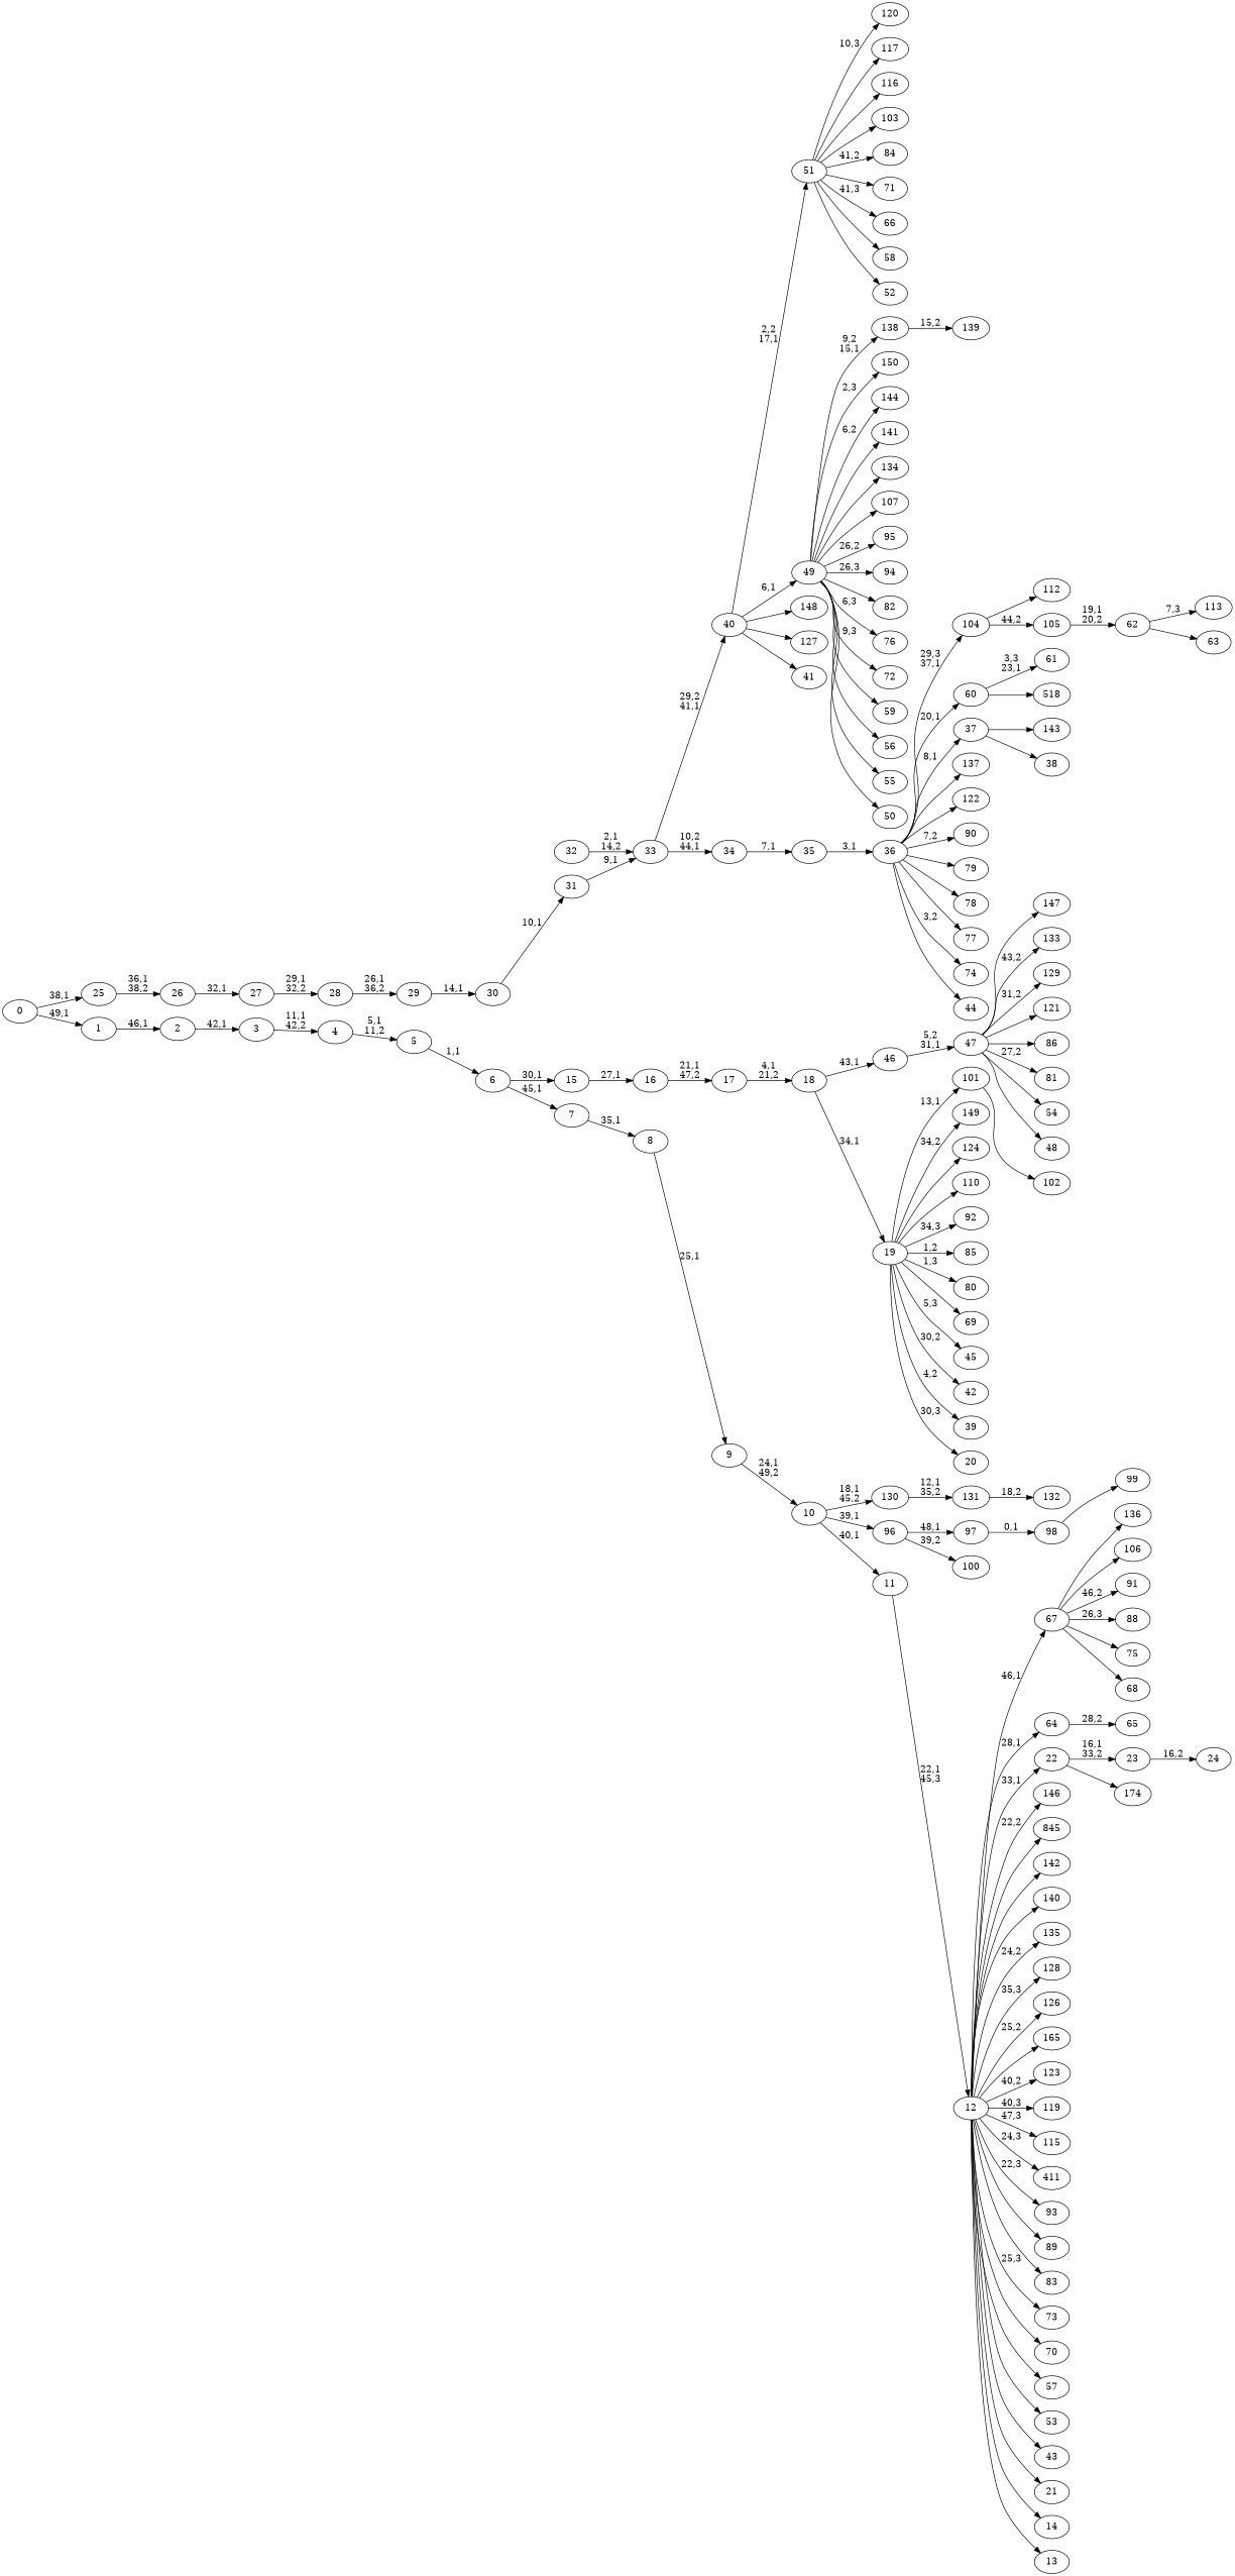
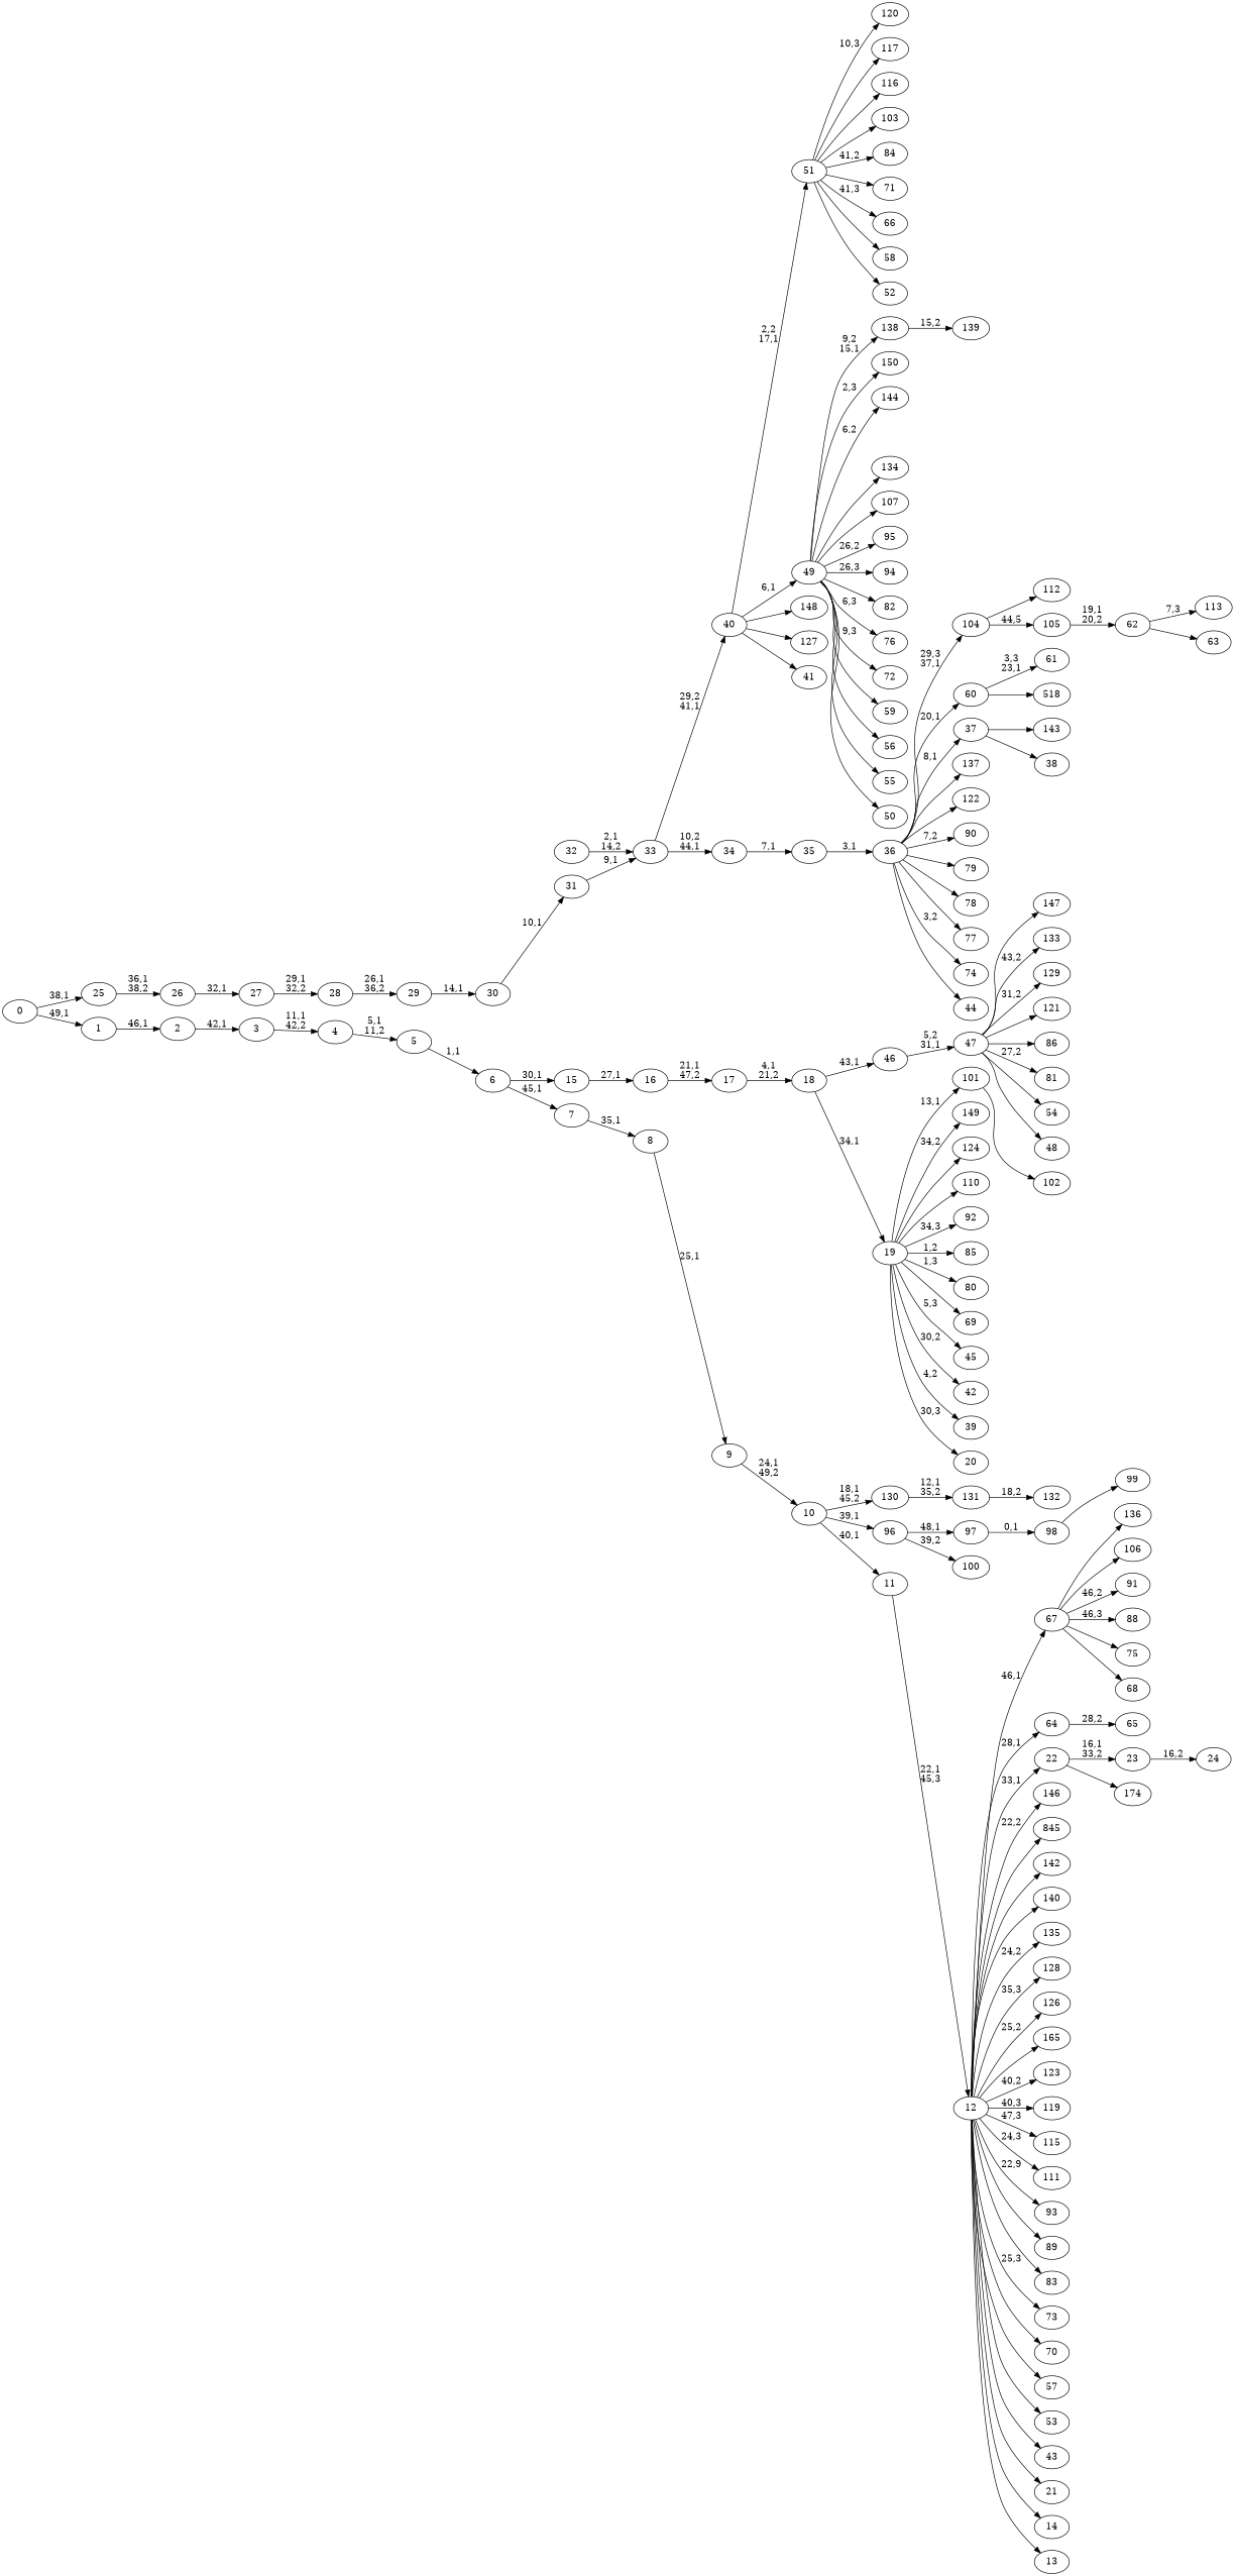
  digraph {
    fontname="DejaVu Serif"
    rankdir=LR
    node [fontname="DejaVu Serif"]
    edge [fontname="DejaVu Serif"]
    138
    139
    131
    132
    130
    104
    112
    105
    62
    101
    102
    98
    99
    97
    96
    100
    67
    136
    106
    91
    88
    75
    68
    64
    65
    113
    63
    60
    61
    n30 [label=518]
    51
    120
    117
    116
    103
    84
    71
    66
    58
    52
    49
    150
    144
-   141
    134
    107
    95
    94
    82
    76
    72
    59
    56
    55
    50
    47
    147
    133
    129
    121
    86
    81
    54
    48
    46
    40
    148
    127
    41
    37
    143
    38
    36
    137
    122
    90
    79
    78
    77
    74
    44
    35
    34
    33
    32
    31
    30
    29
    28
    27
    26
    25
    23
    24
    22
    n96 [label=174]
    19
    149
    124
    110
    92
    85
    80
    69
    45
    42
    39
    20
    18
    17
    16
    15
    12
    146
    n115 [label=845]
    142
    140
    135
    128
    126
    n121 [label=165]
    123
    119
    115
-   111 [label=411]
+   111
    93
    89
    83
    73
    70
    57
    53
    43
    21
    14
    13
    11
    10
    9
    8
    7
    6
    5
    4
    3
    2
    1
    0
    138 -> 139 [label="15,2"]
    131 -> 132 [label="18,2"]
    130 -> 131 [label="12,1\n35,2"]
    104 -> 112
-   104 -> 105 [label="44,2"]
+   104 -> 105 [label="44,5"]
    105 -> 62 [label="19,1\n20,2"]
    62 -> 113 [label="7,3"]
    62 -> 63
    101 -> 102
    98 -> 99
    97 -> 98 [label="0,1"]
    96 -> 97 [label="48,1"]
    96 -> 100 [label="39,2"]
    67 -> 136
    67 -> 106
    67 -> 91 [label="46,2"]
-   67 -> 88 [label="26,3"]
+   67 -> 88 [label="46,3"]
    67 -> 75
    67 -> 68
    64 -> 65 [label="28,2"]
    60 -> 61 [label="3,3\n23,1"]
    60 -> n30
    51 -> 120 [label="10,3"]
    51 -> 117
    51 -> 116
    51 -> 103
    51 -> 84 [label="41,2"]
    51 -> 71
    51 -> 66 [label="41,3"]
    51 -> 58
    51 -> 52
    49 -> 138 [label="9,2\n15,1"]
    49 -> 150 [label="2,3"]
    49 -> 144 [label="6,2"]
-   49 -> 141
    49 -> 134
    49 -> 107
    49 -> 95 [label="26,2"]
    49 -> 94 [label="26,3"]
    49 -> 82
    49 -> 76 [label="6,3"]
    49 -> 72 [label="9,3"]
    49 -> 59
    49 -> 56
    49 -> 55
    49 -> 50
    47 -> 147
    47 -> 133 [label="43,2"]
    47 -> 129 [label="31,2"]
    47 -> 121
    47 -> 86
    47 -> 81 [label="27,2"]
    47 -> 54
    47 -> 48
    46 -> 47 [label="5,2\n31,1"]
    40 -> 51 [label="2,2\n17,1"]
    40 -> 49 [label="6,1"]
    40 -> 148
    40 -> 127
    40 -> 41
    37 -> 143
    37 -> 38
    36 -> 104 [label="29,3\n37,1"]
    36 -> 60 [label="20,1"]
    36 -> 37 [label="8,1"]
    36 -> 137
    36 -> 122
    36 -> 90 [label="7,2"]
    36 -> 79
    36 -> 78
    36 -> 77
    36 -> 74 [label="3,2"]
    36 -> 44
    35 -> 36 [label="3,1"]
    34 -> 35 [label="7,1"]
    33 -> 40 [label="29,2\n41,1"]
    33 -> 34 [label="10,2\n44,1"]
    32 -> 33 [label="2,1\n14,2"]
    31 -> 33 [label="9,1"]
    30 -> 31 [label="10,1"]
    29 -> 30 [label="14,1"]
    28 -> 29 [label="26,1\n36,2"]
    27 -> 28 [label="29,1\n32,2"]
    26 -> 27 [label="32,1"]
    25 -> 26 [label="36,1\n38,2"]
    23 -> 24 [label="16,2"]
    22 -> 23 [label="16,1\n33,2"]
    22 -> n96
    19 -> 101 [label="13,1"]
    19 -> 149 [label="34,2"]
    19 -> 124
    19 -> 110
    19 -> 92 [label="34,3"]
    19 -> 85 [label="1,2"]
    19 -> 80 [label="1,3"]
    19 -> 69
    19 -> 45 [label="5,3"]
    19 -> 42 [label="30,2"]
    19 -> 39 [label="4,2"]
    19 -> 20 [label="30,3"]
    18 -> 46 [label="43,1"]
    18 -> 19 [label="34,1"]
    17 -> 18 [label="4,1\n21,2"]
    16 -> 17 [label="21,1\n47,2"]
    15 -> 16 [label="27,1"]
    12 -> 67 [label="46,1"]
    12 -> 64 [label="28,1"]
    12 -> 22 [label="33,1"]
    12 -> 146 [label="22,2"]
    12 -> n115
    12 -> 142
    12 -> 140
    12 -> 135 [label="24,2"]
    12 -> 128 [label="35,3"]
    12 -> 126 [label="25,2"]
    12 -> n121
    12 -> 123 [label="40,2"]
    12 -> 119 [label="40,3"]
    12 -> 115 [label="47,3"]
    12 -> 111 [label="24,3"]
-   12 -> 93 [label="22,3"]
+   12 -> 93 [label="22,9"]
    12 -> 89
    12 -> 83
    12 -> 73 [label="25,3"]
    12 -> 70
    12 -> 57
    12 -> 53
    12 -> 43
    12 -> 21
    12 -> 14
    12 -> 13
    11 -> 12 [label="22,1\n45,3"]
    10 -> 130 [label="18,1\n45,2"]
    10 -> 96 [label="39,1"]
    10 -> 11 [label="40,1"]
    9 -> 10 [label="24,1\n49,2"]
    8 -> 9 [label="25,1"]
    7 -> 8 [label="35,1"]
    6 -> 15 [label="30,1"]
    6 -> 7 [label="45,1"]
    5 -> 6 [label="1,1"]
    4 -> 5 [label="5,1\n11,2"]
    3 -> 4 [label="11,1\n42,2"]
    2 -> 3 [label="42,1"]
    1 -> 2 [label="46,1"]
    0 -> 25 [label="38,1"]
    0 -> 1 [label="49,1"]
  }
